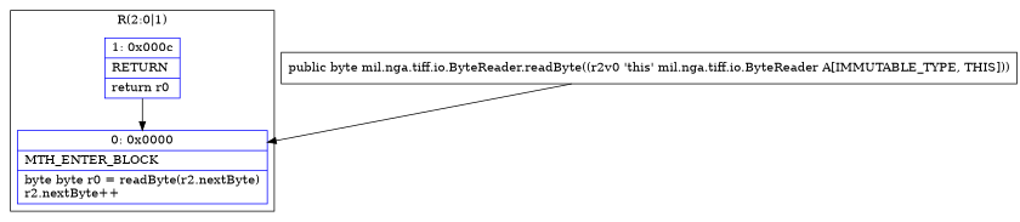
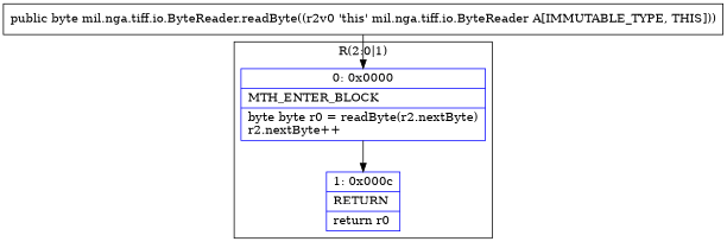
  digraph {
    node [color=blue shape=record]
    n1 [label="{0\:\ 0x0000|MTH_ENTER_BLOCK\l|byte byte r0 = readByte(r2.nextByte)\lr2.nextByte++\l}"]
    n2 [label="{1\:\ 0x000c|RETURN\l|return r0\l}"]
    n3 [label="{public byte mil.nga.tiff.io.ByteReader.readByte((r2v0 'this' mil.nga.tiff.io.ByteReader A[IMMUTABLE_TYPE, THIS])) }" color=""]
    subgraph cluster_1 {
      label="R(2:0|1)"
      n1
      n2
    }
-   n2 -> n1
+   n1 -> n2
    n3 -> n1
  }
